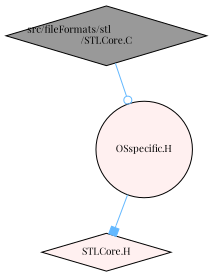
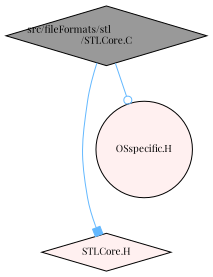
  digraph {
    fontname="Playfair Display"
    node [color=black fillcolor="#FFF0F0" fontname="Playfair Display" fontsize=10 shape=diamond style=filled]
    edge [color=steelblue1 fontname="Playfair Display" fontsize=10 labelfontname=Helvetica labelfontsize=10 style=solid]
    n1 [fillcolor=grey60 fontcolor=black height=0.2 label="src/fileFormats/stl\l/STLCore.C" width=0.4]
    n2 [height=0.2 label="STLCore.H" width=0.4]
    n3 [height=0.2 label="OSspecific.H" shape=circle width=0.4]
-   n3 -> n2 [arrowhead=box]
+   n1 -> n2 [arrowhead=box]
    n1 -> n3 [arrowhead=odot]
  }
